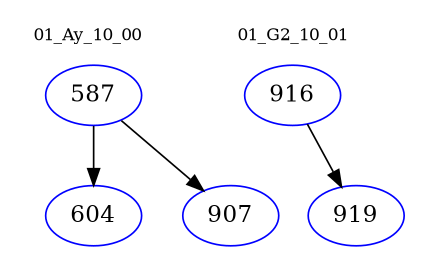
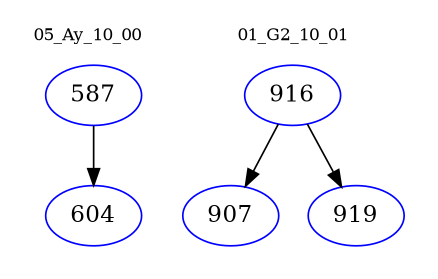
  digraph {
    node [color=blue]
    edge [color=black]
    n1 [label=587]
    n2 [label=604]
    n3 [label=916]
    n4 [label=907]
    n5 [label=919]
    subgraph cluster_1 {
      color=white
      fontsize=10
-     label="01_Ay_10_00"
+     label="05_Ay_10_00"
      n1
      n2
    }
    subgraph cluster_2 {
      color=white
      fontsize=10
      label="01_G2_10_01"
      n3
      n4
      n5
    }
    n1 -> n2
-   n1 -> n4
+   n3 -> n4
    n3 -> n5
  }
